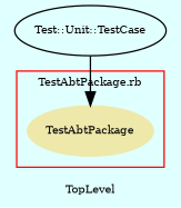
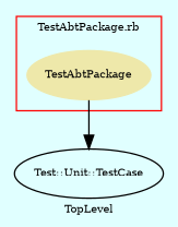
  digraph {
    bgcolor=lightcyan1
    compound=true
    fontname="DejaVu Serif"
    fontsize=8
    label=TopLevel
    node [fontname="DejaVu Serif" fontsize=8]
    n1 [color=palegoldenrod fontcolor=black label=TestAbtPackage shape=ellipse style=filled]
    n2 [color=black label="Test::Unit::TestCase"]
    subgraph cluster_1 {
      color=red
      label="TestAbtPackage.rb"
      n1
    }
-   n2 -> n1 [fontname="DejaVu Serif"]
+   n1 -> n2 [fontname="DejaVu Serif"]
  }
